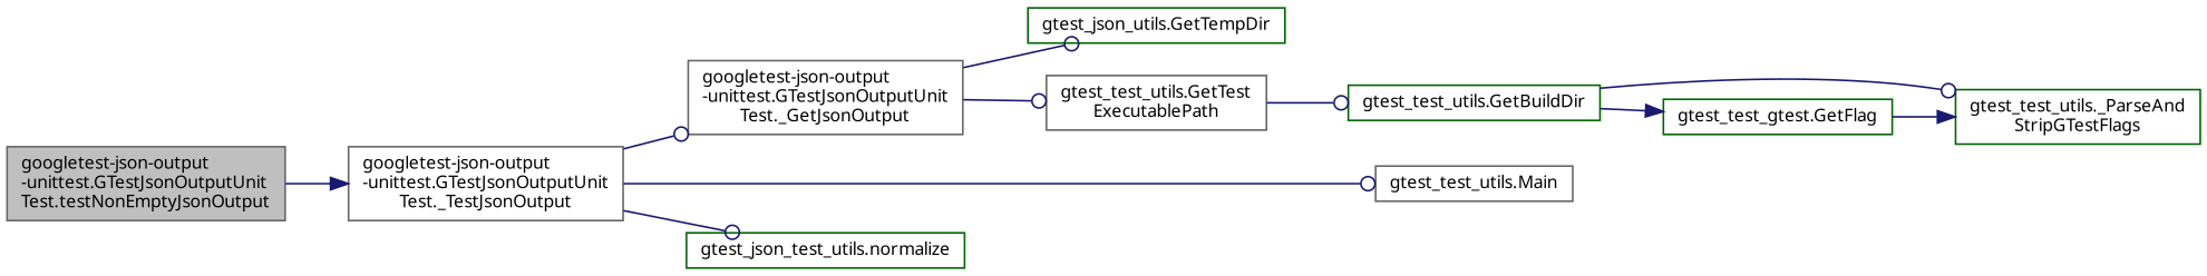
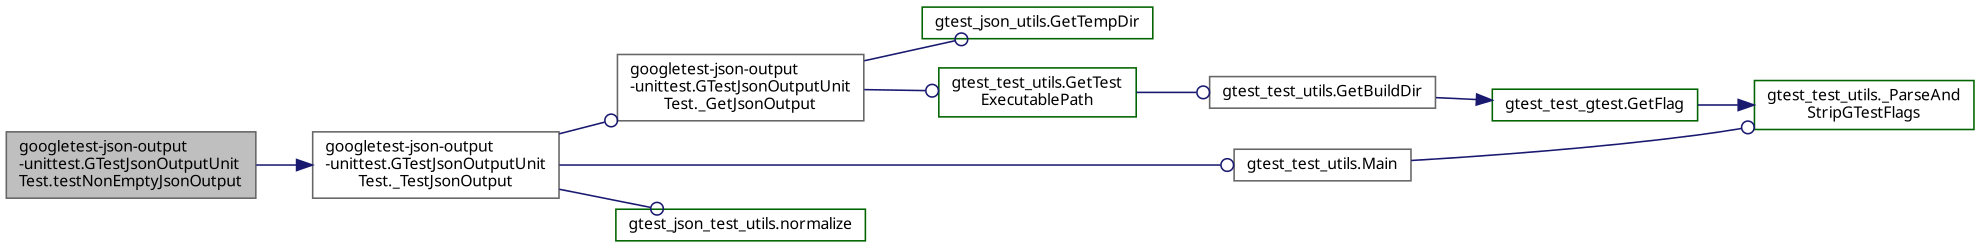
  digraph {
    fontname="Noto Sans"
    rankdir=LR
    node [color=gray40 fontname="Noto Sans" fontsize=10 shape=record]
    edge [arrowhead=odot color=midnightblue fontname="Noto Sans" fontsize=10 labelfontname=Helvetica labelfontsize=10 style=solid]
    n1 [fillcolor=grey75 fontcolor=black height=0.2 label="googletest-json-output\l-unittest.GTestJsonOutputUnit\lTest.testNonEmptyJsonOutput" style=filled width=0.4]
    n2 [height=0.2 label="googletest-json-output\l-unittest.GTestJsonOutputUnit\lTest._TestJsonOutput" width=0.4]
    n3 [height=0.2 label="googletest-json-output\l-unittest.GTestJsonOutputUnit\lTest._GetJsonOutput" width=0.4]
    n4 [height=0.2 label="gtest_test_utils.Main" width=0.4]
    n5 [color=darkgreen height=0.2 label="gtest_json_test_utils.normalize" width=0.4]
    n6 [color=darkgreen height=0.2 label="gtest_json_utils.GetTempDir" width=0.4]
-   n7 [height=0.2 label="gtest_test_utils.GetTest\lExecutablePath" width=0.4]
+   n7 [color=darkgreen height=0.2 label="gtest_test_utils.GetTest\lExecutablePath" width=0.4]
    n8 [color=darkgreen height=0.2 label="gtest_test_utils._ParseAnd\lStripGTestFlags" width=0.4]
-   n9 [color=darkgreen height=0.2 label="gtest_test_utils.GetBuildDir" width=0.4]
+   n9 [height=0.2 label="gtest_test_utils.GetBuildDir" width=0.4]
    n10 [color=darkgreen height=0.2 label="gtest_test_gtest.GetFlag" width=0.4]
    n1 -> n2 [arrowhead=normal]
    n2 -> n3
    n2 -> n4
    n2 -> n5
    n3 -> n6
    n3 -> n7
-   n9 -> n8
+   n4 -> n8
    n7 -> n9
    n9 -> n10 [arrowhead=normal]
    n10 -> n8 [arrowhead=normal]
  }
